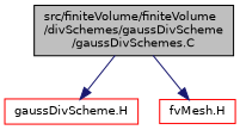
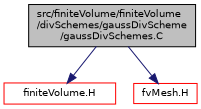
  digraph {
    node [color=red fontname=Helvetica fontsize=10 shape=record]
    edge [color=midnightblue fontname=Helvetica fontsize=10 labelfontname=Helvetica labelfontsize=10 style=solid]
    n1 [color=black fillcolor=grey75 fontcolor=black height=0.2 label="src/finiteVolume/finiteVolume\l/divSchemes/gaussDivScheme\l/gaussDivSchemes.C" style=filled width=0.4]
-   n2 [height=0.2 label="gaussDivScheme.H" width=0.4]
+   n2 [height=0.2 label="finiteVolume.H" width=0.4]
    n3 [height=0.2 label="fvMesh.H" width=0.4]
    n1 -> n2
    n1 -> n3
  }
